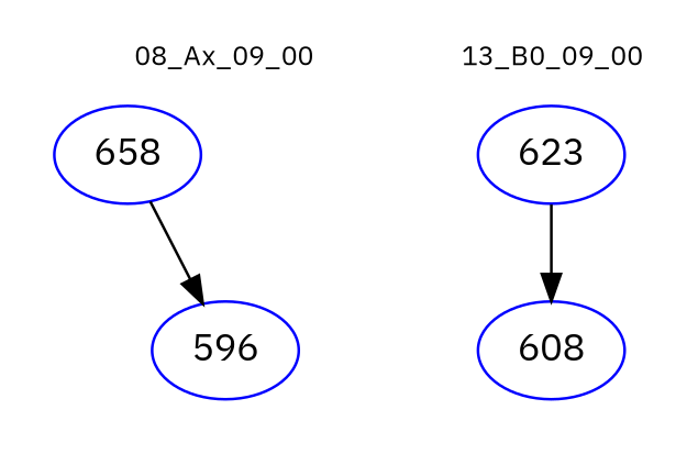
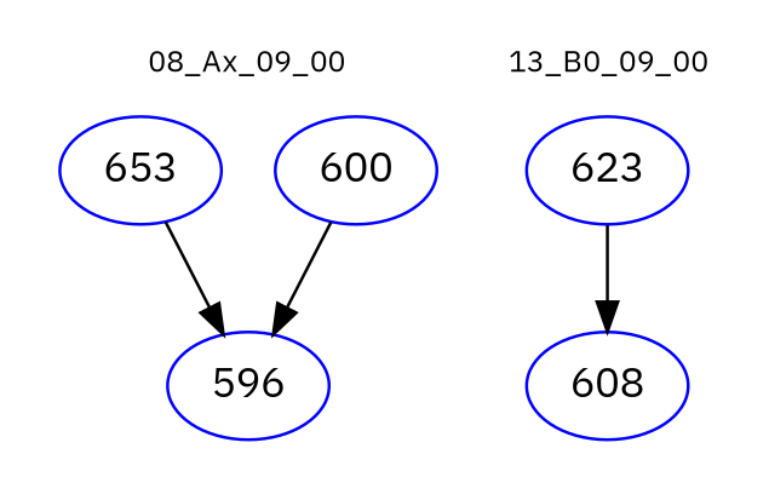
  digraph {
    fontname="IBM Plex Sans"
    node [color=blue fontname="IBM Plex Sans"]
    edge [color=black fontname="IBM Plex Sans"]
+   n1 [label=600]
    n2 [label=596]
-   n3 [label=658]
+   n3 [label=653]
    n4 [label=623]
    n5 [label=608]
    subgraph cluster_1 {
      color=white
      fontsize=10
      label="08_Ax_09_00"
+     n1
      n2
      n3
    }
    subgraph cluster_2 {
      color=white
      fontsize=10
      label="13_B0_09_00"
      n4
      n5
    }
+   n1 -> n2
    n3 -> n2
    n4 -> n5
  }
